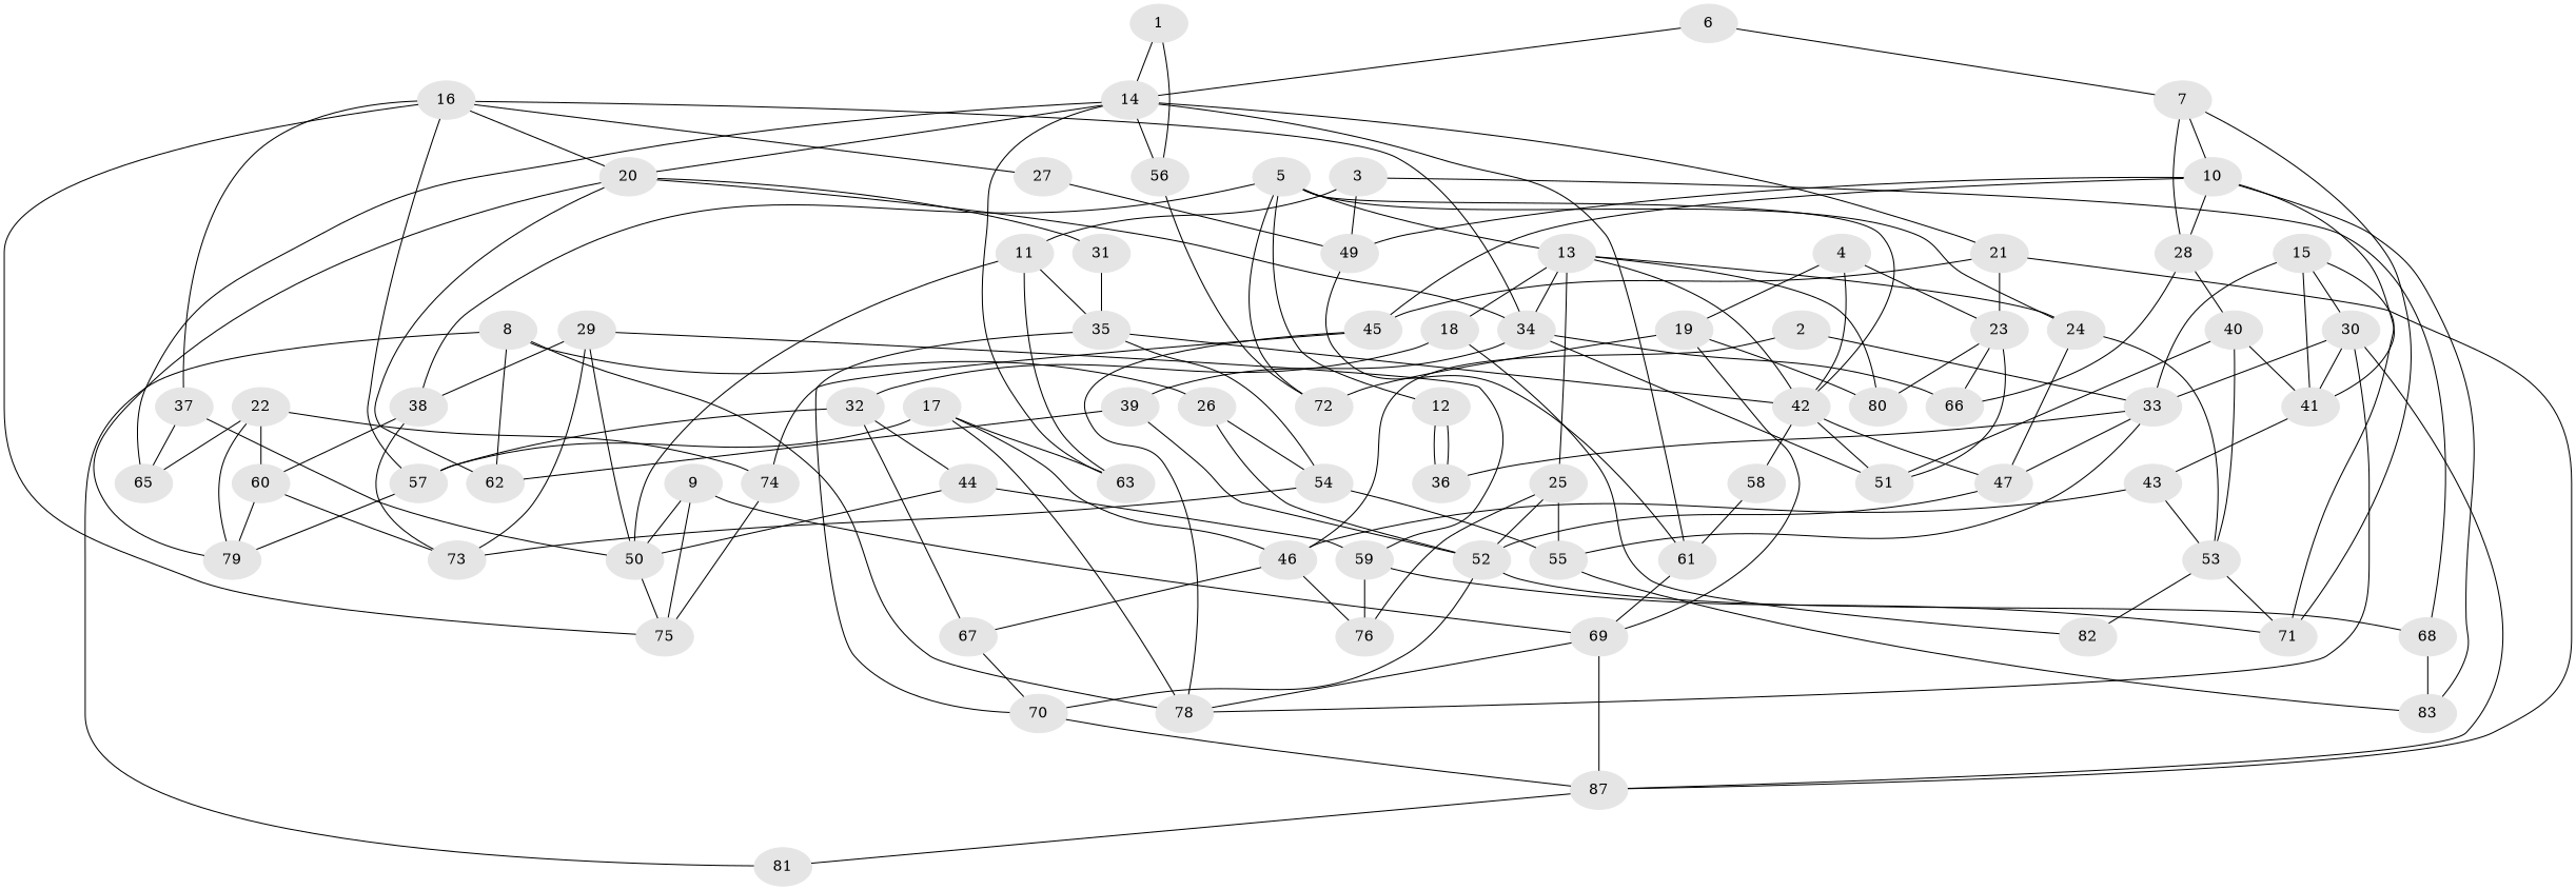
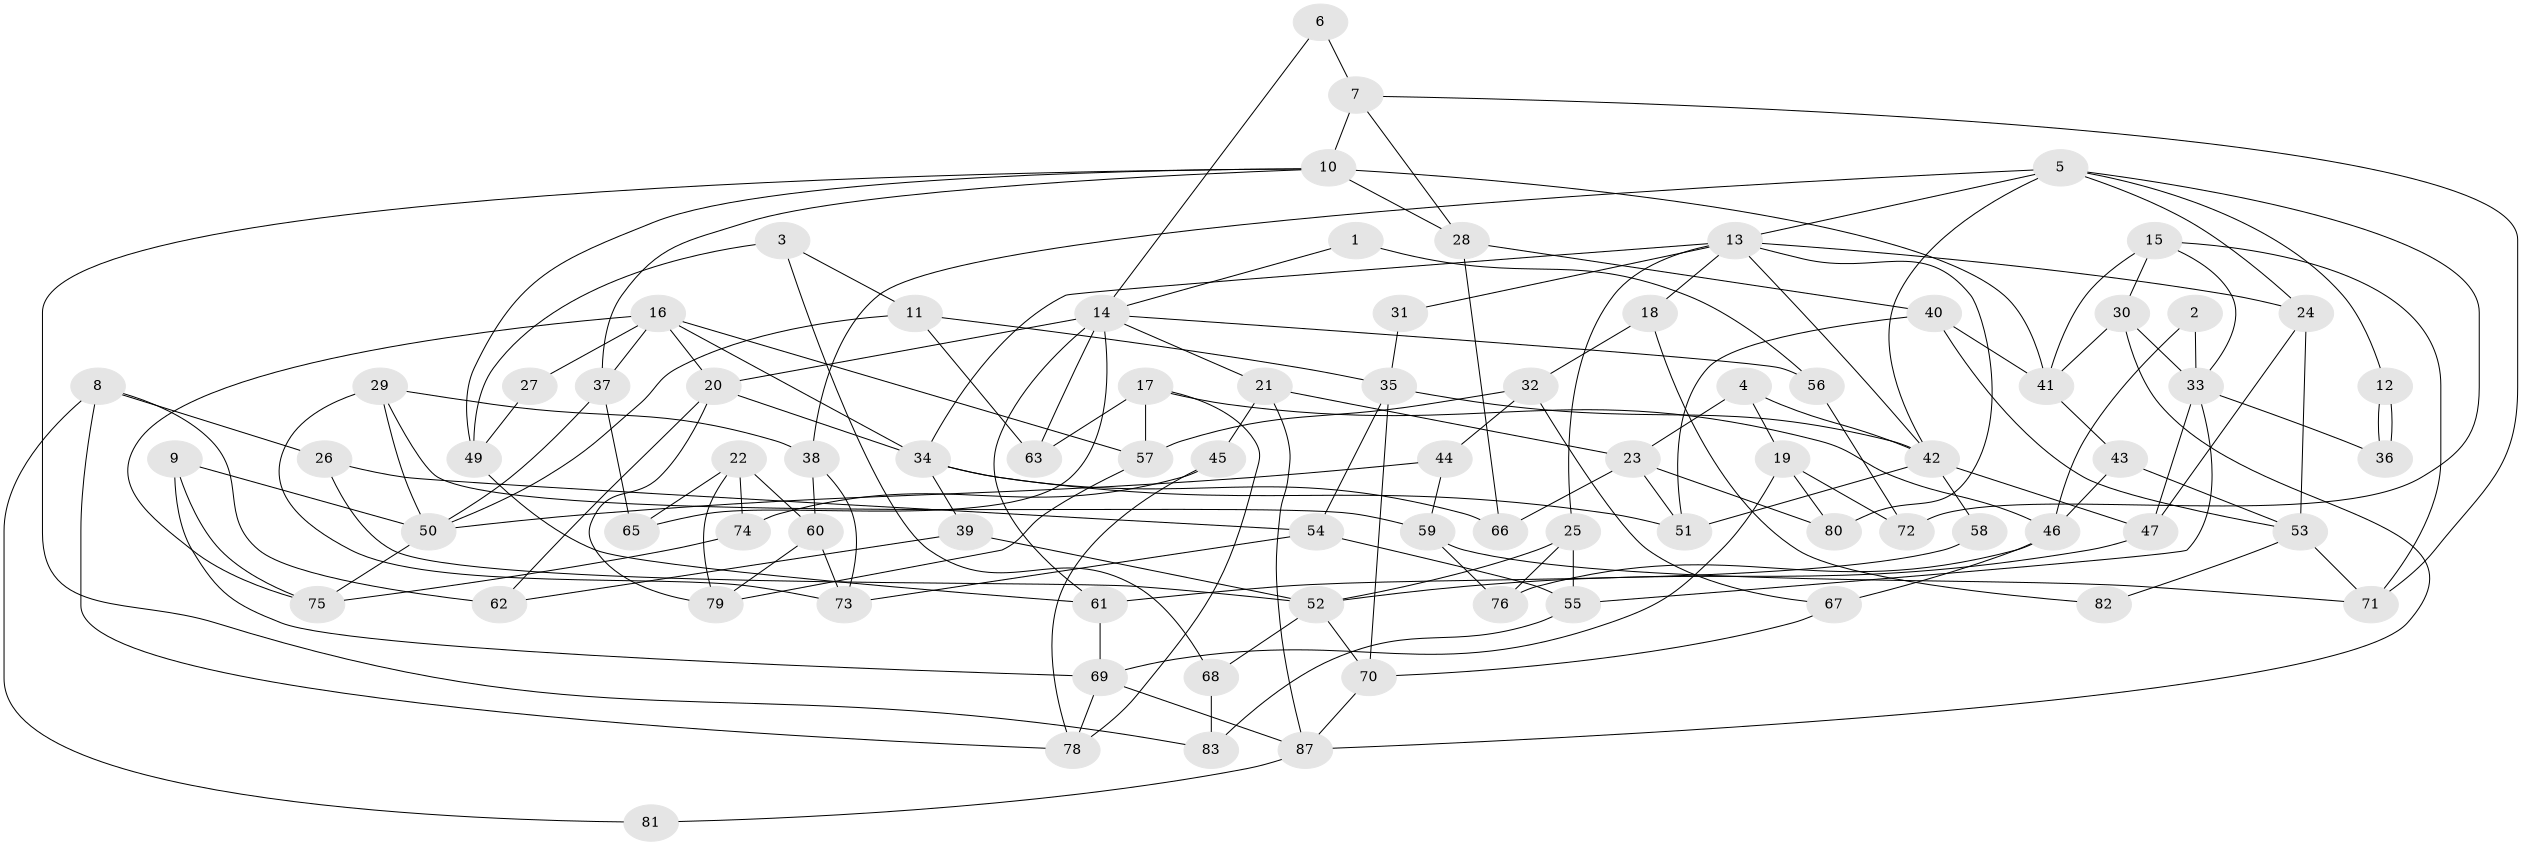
  graph {
    node [color=gray90 style=filled]
    1
    14
    56
    63
    20
    21
    61
    65
    72
    2
    33
    46
    36
    47
    55
    76
    67
    3
    11
    49
    68
    50
    35
    83
    4
    19
    23
    42
    69
    80
    51
    66
    58
    5
    12
    13
    24
    38
    18
    25
    31
    34
    53
    60
    73
    6
    7
    10
    28
    71
    41
    45
    40
    8
    26
    62
    78
    81
    52
    54
    9
    75
    n63 [label=87]
    43
    74
    70
    32
    82
    39
    79
    15
    30
    16
    27
    37
    57
    17
    44
    22
    29
    59
    1 -- 14
    1 -- 56
    14 -- 56
    14 -- 63
    14 -- 20
    14 -- 21
    14 -- 61
    14 -- 65
    56 -- 72
    20 -- 34
    20 -- 62
    20 -- 79
    21 -- 23
    21 -- 45
    21 -- n63
    61 -- 69
    2 -- 33
    2 -- 46
    33 -- 36
    33 -- 47
    33 -- 55
    46 -- 76
    46 -- 67
    47 -- 52
    55 -- 83
    67 -- 70
    3 -- 11
    3 -- 49
    3 -- 68
    11 -- 63
    11 -- 50
    11 -- 35
    49 -- 61
    68 -- 83
    50 -- 75
    35 -- 42
    35 -- 54
    35 -- 70
    4 -- 19
    4 -- 23
    4 -- 42
    19 -- 72
    19 -- 69
    19 -- 80
    23 -- 80
    23 -- 51
    23 -- 66
    42 -- 47
    42 -- 51
    42 -- 58
    69 -- 78
    69 -- n63
    58 -- 61
    5 -- 72
    5 -- 42
    5 -- 12
    5 -- 13
    5 -- 24
    5 -- 38
    12 -- 36
    12 -- 36
    13 -- 42
    13 -- 80
    13 -- 24
    13 -- 18
    13 -- 25
-   20 -- 31
+   13 -- 31
    13 -- 34
    24 -- 47
    24 -- 53
    38 -- 60
    38 -- 73
    18 -- 32
    18 -- 82
    25 -- 55
    25 -- 76
    25 -- 52
    31 -- 35
    34 -- 51
    34 -- 66
    34 -- 39
    53 -- 71
    53 -- 82
    60 -- 73
    60 -- 79
    6 -- 14
    6 -- 7
    7 -- 10
    7 -- 28
    7 -- 71
    10 -- 49
    10 -- 83
    10 -- 28
    10 -- 41
-   10 -- 45
+   10 -- 37
    28 -- 66
    28 -- 40
    41 -- 43
    45 -- 78
    45 -- 74
    40 -- 51
    40 -- 53
    40 -- 41
    8 -- 26
    8 -- 62
    8 -- 78
    8 -- 81
    26 -- 52
    26 -- 54
    52 -- 68
    52 -- 70
    54 -- 55
    54 -- 73
    9 -- 50
    9 -- 69
    9 -- 75
    n63 -- 81
    43 -- 46
    43 -- 53
    74 -- 75
    70 -- n63
    32 -- 67
    32 -- 57
    32 -- 44
    39 -- 62
    39 -- 52
    15 -- 33
    15 -- 71
    15 -- 41
    15 -- 30
    30 -- 33
    30 -- 41
-   30 -- 78
    30 -- n63
    16 -- 20
    16 -- 34
    16 -- 75
    16 -- 27
    16 -- 37
    16 -- 57
    27 -- 49
    37 -- 65
    37 -- 50
    57 -- 79
    17 -- 63
    17 -- 46
    17 -- 78
    17 -- 57
    44 -- 50
    44 -- 59
    22 -- 65
    22 -- 60
    22 -- 74
    22 -- 79
    29 -- 50
    29 -- 38
    29 -- 73
    29 -- 59
    59 -- 76
    59 -- 71
  }
